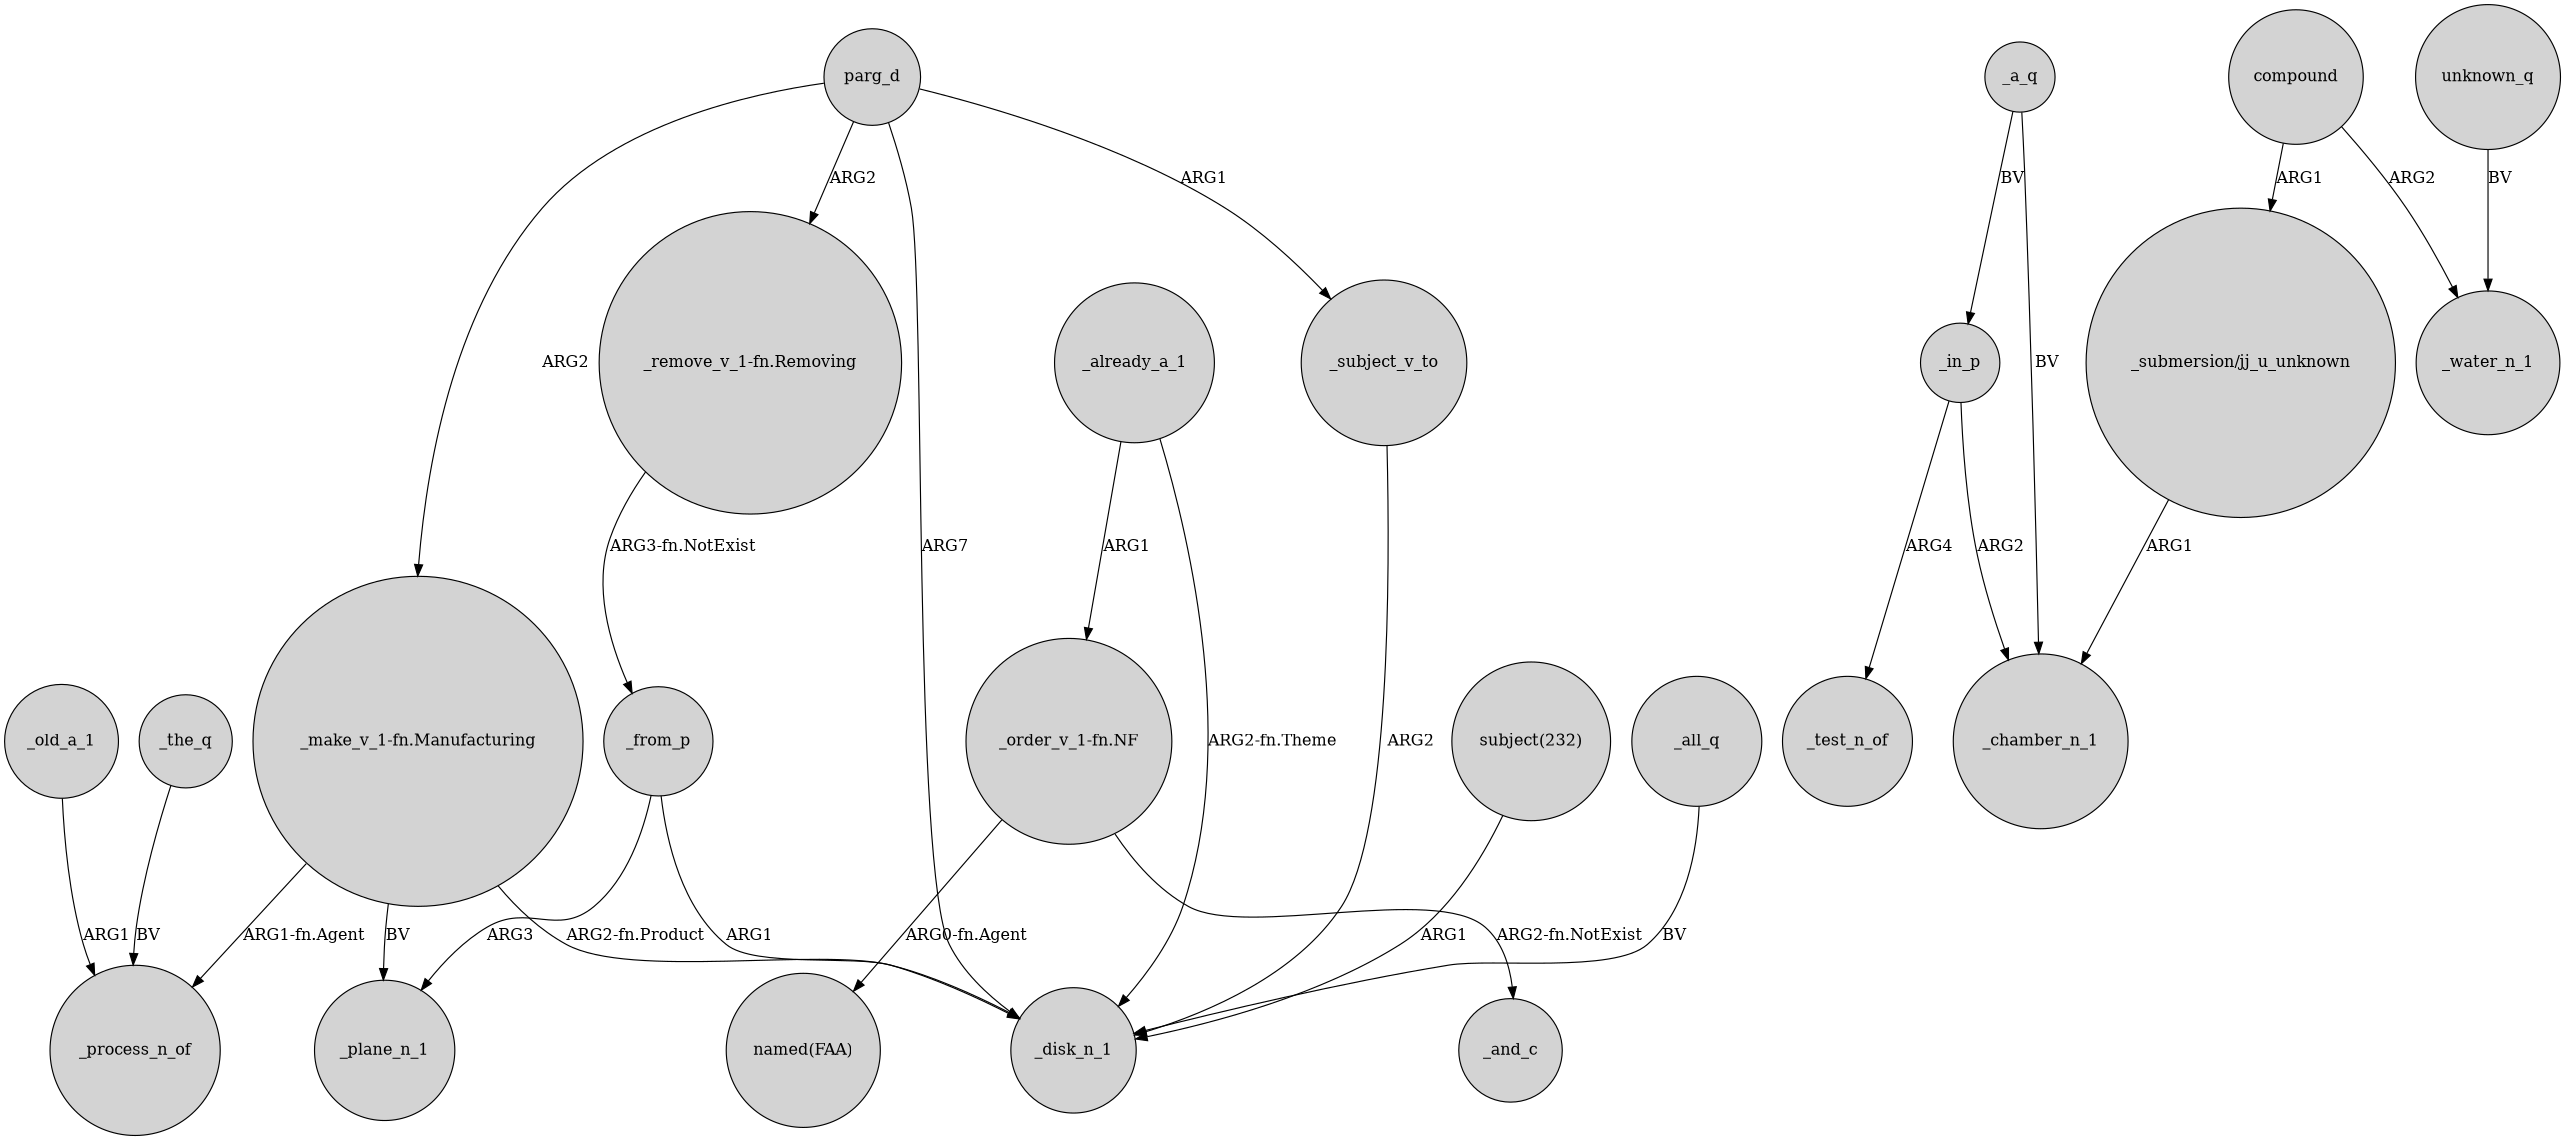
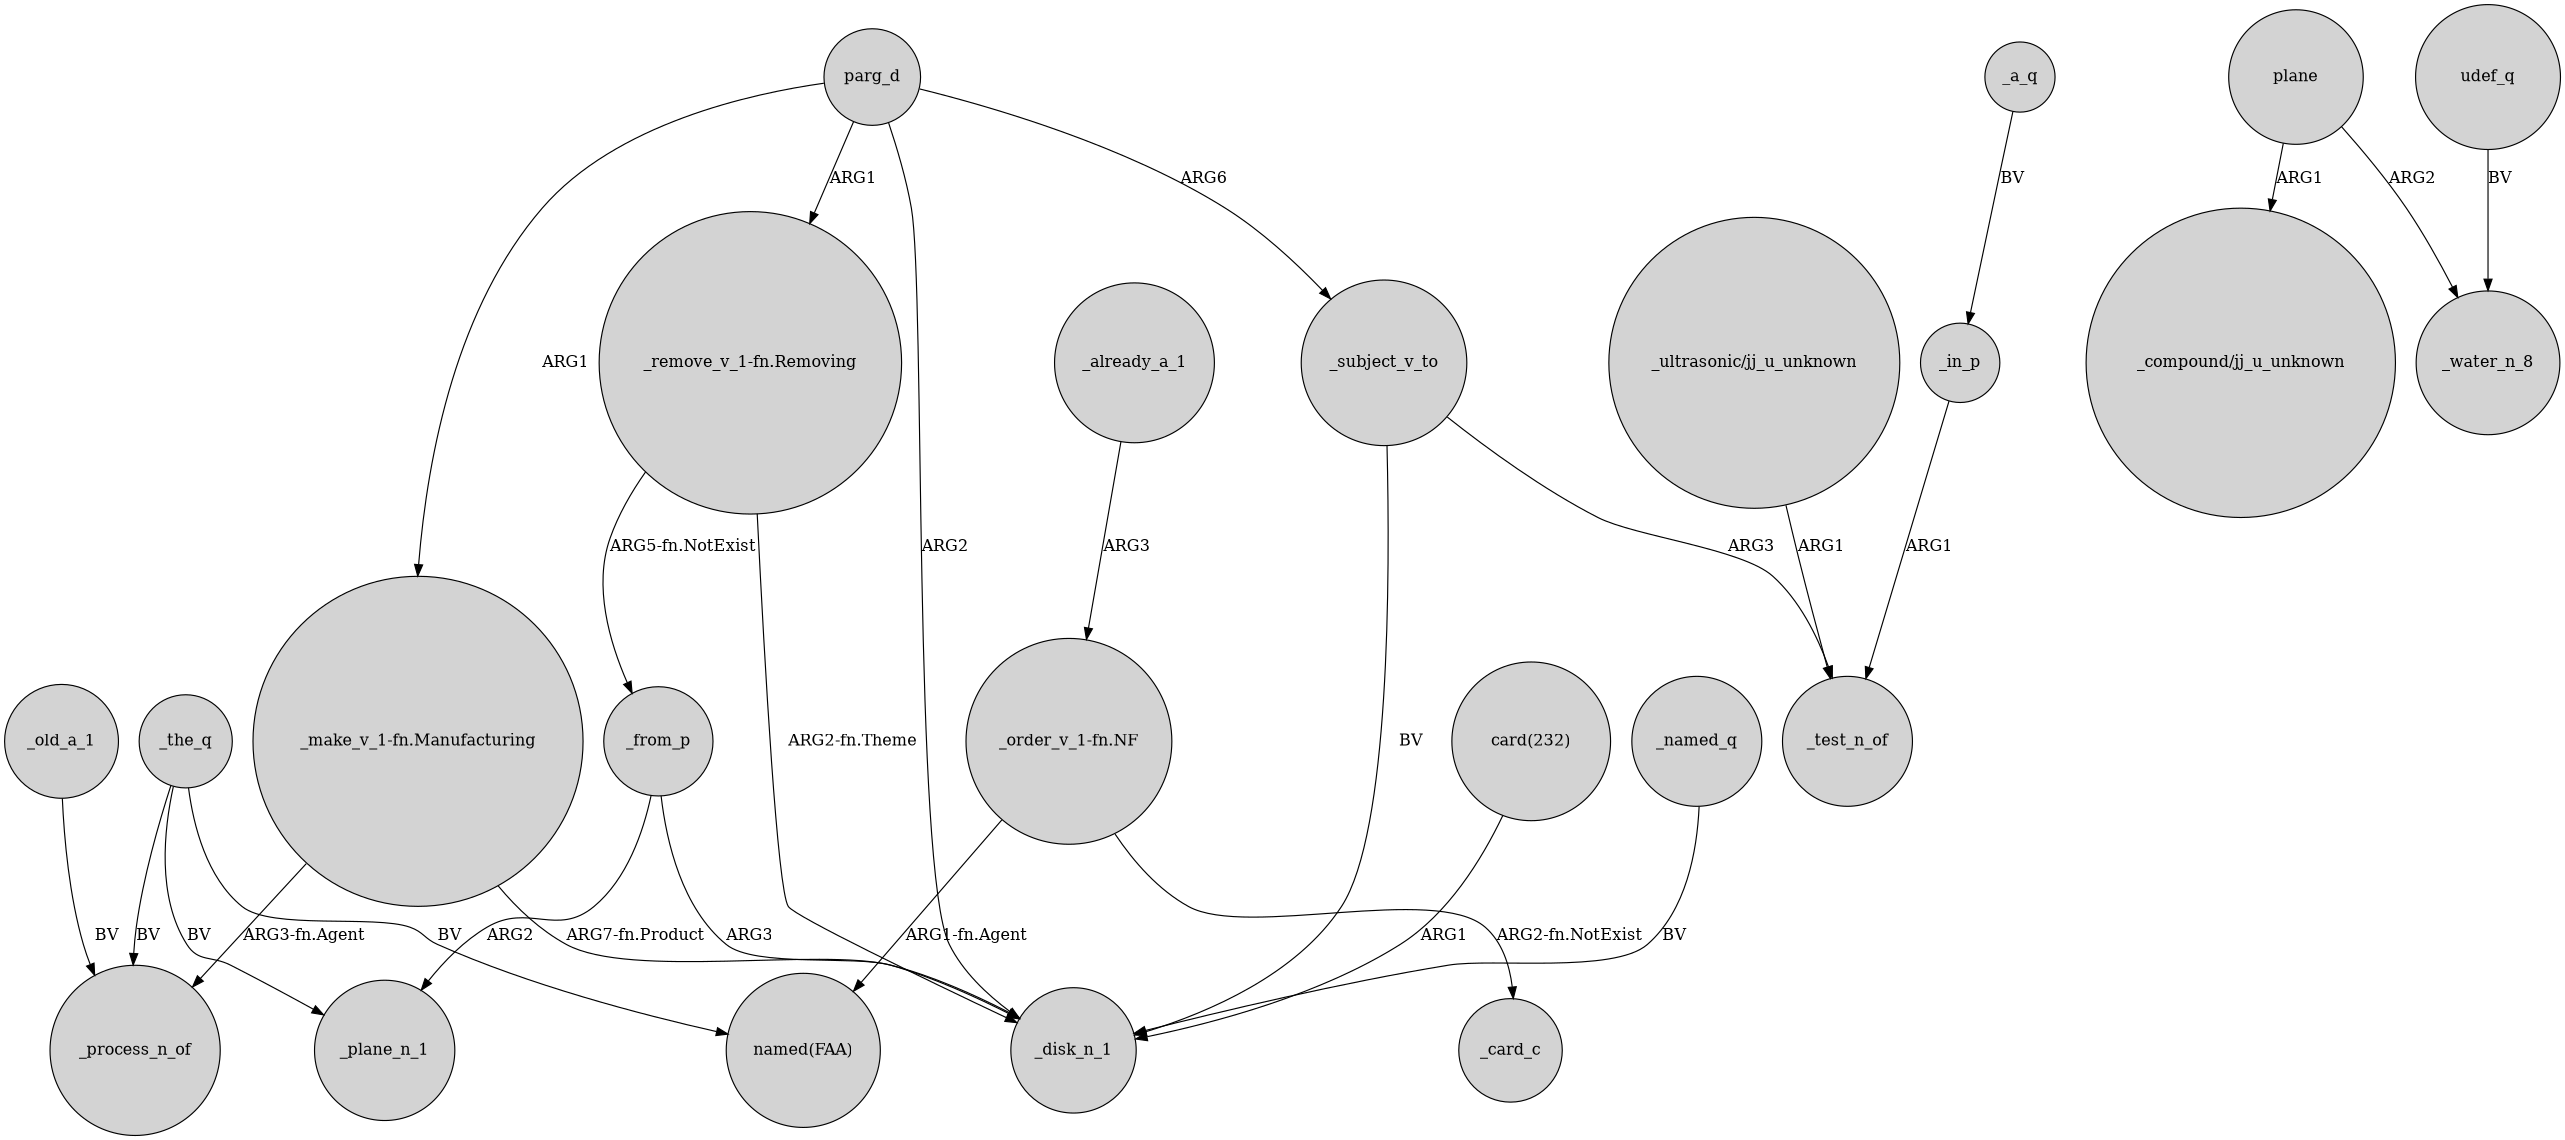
  digraph {
    node [shape=circle style=filled]
    _the_q
    _process_n_of
    "named(FAA)"
    _plane_n_1
    "_remove_v_1-fn.Removing"
    _from_p
    _disk_n_1
    _old_a_1
-   compound
-   "_submersion/jj_u_unknown"
-   _water_n_1
-   _chamber_n_1
+   compound [label=plane]
+   "_submersion/jj_u_unknown" [label="_compound/jj_u_unknown"]
+   _water_n_1 [label=_water_n_8]
    parg_d
    _subject_v_to
    "_make_v_1-fn.Manufacturing"
    _test_n_of
    _a_q
    _in_p
-   "card(232)" [label="subject(232)"]
+   "card(232)"
    "_order_v_1-fn.NF"
-   _and_c
+   _and_c [label=_card_c]
    _already_a_1
-   _all_q
-   udef_q [label=unknown_q]
+   _all_q [label=_named_q]
+   udef_q
+   "_ultrasonic/jj_u_unknown"
    _the_q -> _process_n_of [label=BV]
-   "_make_v_1-fn.Manufacturing" -> _plane_n_1 [label=BV]
-   "_remove_v_1-fn.Removing" -> _from_p [label="ARG3-fn.NotExist"]
-   _already_a_1 -> _disk_n_1 [label="ARG2-fn.Theme"]
-   _from_p -> _plane_n_1 [label=ARG3]
-   _from_p -> _disk_n_1 [label=ARG1]
-   _old_a_1 -> _process_n_of [label=ARG1]
+   _the_q -> "named(FAA)" [label=BV]
+   _the_q -> _plane_n_1 [label=BV]
+   "_remove_v_1-fn.Removing" -> _from_p [label="ARG5-fn.NotExist"]
+   "_remove_v_1-fn.Removing" -> _disk_n_1 [label="ARG2-fn.Theme"]
+   _from_p -> _plane_n_1 [label=ARG2]
+   _from_p -> _disk_n_1 [label=ARG3]
+   _old_a_1 -> _process_n_of [label=BV]
    compound -> "_submersion/jj_u_unknown" [label=ARG1]
    compound -> _water_n_1 [label=ARG2]
-   "_submersion/jj_u_unknown" -> _chamber_n_1 [label=ARG1]
-   parg_d -> "_remove_v_1-fn.Removing" [label=ARG2]
-   parg_d -> _disk_n_1 [label=ARG7]
-   parg_d -> _subject_v_to [label=ARG1]
-   parg_d -> "_make_v_1-fn.Manufacturing" [label=ARG2]
-   _subject_v_to -> _disk_n_1 [label=ARG2]
-   "_make_v_1-fn.Manufacturing" -> _process_n_of [label="ARG1-fn.Agent"]
-   "_make_v_1-fn.Manufacturing" -> _disk_n_1 [label="ARG2-fn.Product"]
-   _a_q -> _chamber_n_1 [label=BV]
+   parg_d -> "_remove_v_1-fn.Removing" [label=ARG1]
+   parg_d -> _disk_n_1 [label=ARG2]
+   parg_d -> _subject_v_to [label=ARG6]
+   parg_d -> "_make_v_1-fn.Manufacturing" [label=ARG1]
+   _subject_v_to -> _disk_n_1 [label=BV]
+   _subject_v_to -> _test_n_of [label=ARG3]
+   "_make_v_1-fn.Manufacturing" -> _process_n_of [label="ARG3-fn.Agent"]
+   "_make_v_1-fn.Manufacturing" -> _disk_n_1 [label="ARG7-fn.Product"]
    _a_q -> _in_p [label=BV]
-   _in_p -> _chamber_n_1 [label=ARG2]
-   _in_p -> _test_n_of [label=ARG4]
+   _in_p -> _test_n_of [label=ARG1]
    "card(232)" -> _disk_n_1 [label=ARG1]
-   "_order_v_1-fn.NF" -> "named(FAA)" [label="ARG0-fn.Agent"]
+   "_order_v_1-fn.NF" -> "named(FAA)" [label="ARG1-fn.Agent"]
    "_order_v_1-fn.NF" -> _and_c [label="ARG2-fn.NotExist"]
-   _already_a_1 -> "_order_v_1-fn.NF" [label=ARG1]
+   _already_a_1 -> "_order_v_1-fn.NF" [label=ARG3]
    _all_q -> _disk_n_1 [label=BV]
    udef_q -> _water_n_1 [label=BV]
+   "_ultrasonic/jj_u_unknown" -> _test_n_of [label=ARG1]
  }
